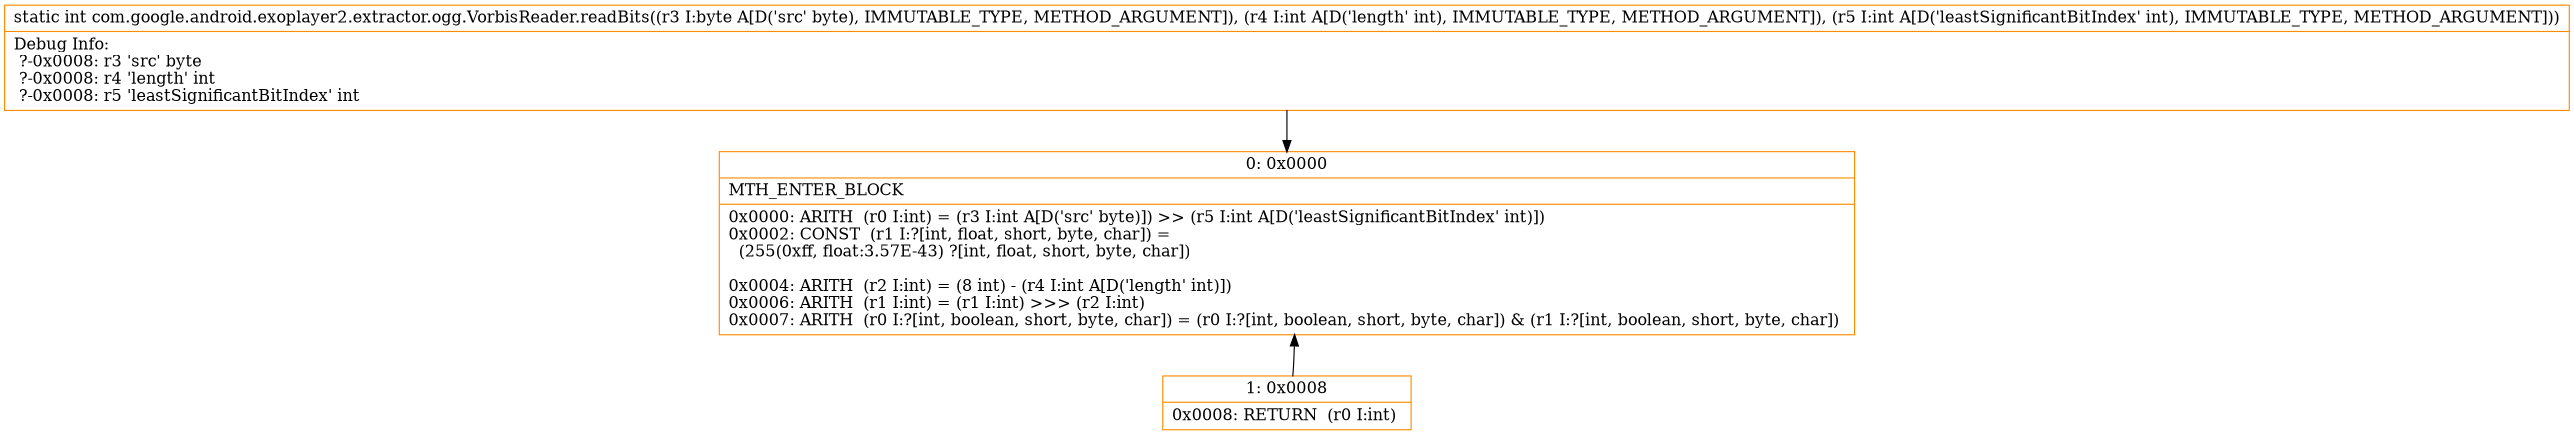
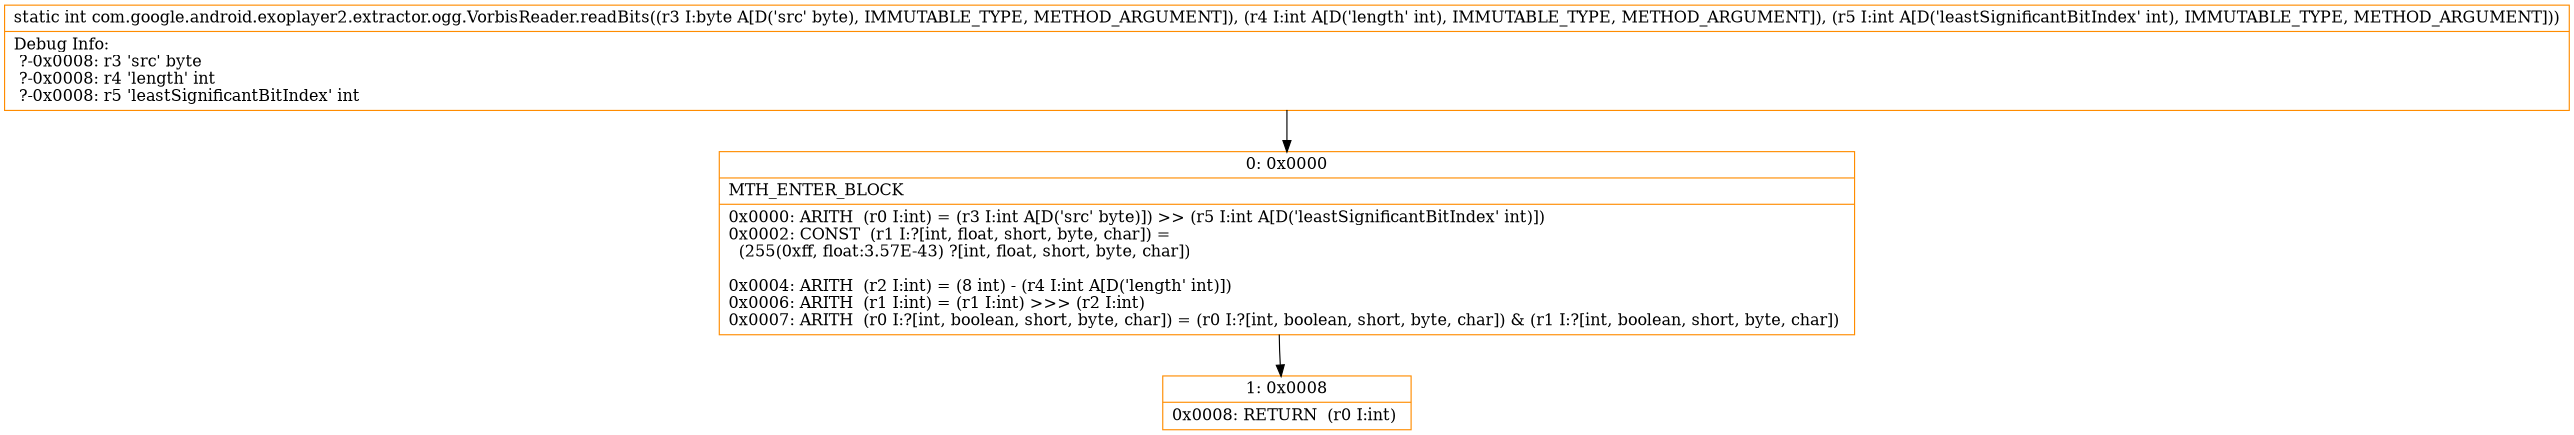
  digraph {
    node [shape=record color=darkorange]
    n1 [label="{0\:\ 0x0000|MTH_ENTER_BLOCK\l|0x0000: ARITH  (r0 I:int) = (r3 I:int A[D('src' byte)]) \>\> (r5 I:int A[D('leastSignificantBitIndex' int)]) \l0x0002: CONST  (r1 I:?[int, float, short, byte, char]) = \l  (255(0xff, float:3.57E\-43) ?[int, float, short, byte, char])\l \l0x0004: ARITH  (r2 I:int) = (8 int) \- (r4 I:int A[D('length' int)]) \l0x0006: ARITH  (r1 I:int) = (r1 I:int) \>\>\> (r2 I:int) \l0x0007: ARITH  (r0 I:?[int, boolean, short, byte, char]) = (r0 I:?[int, boolean, short, byte, char]) & (r1 I:?[int, boolean, short, byte, char]) \l}"]
    n2 [label="{1\:\ 0x0008|0x0008: RETURN  (r0 I:int) \l}"]
    n3 [label="{static int com.google.android.exoplayer2.extractor.ogg.VorbisReader.readBits((r3 I:byte A[D('src' byte), IMMUTABLE_TYPE, METHOD_ARGUMENT]), (r4 I:int A[D('length' int), IMMUTABLE_TYPE, METHOD_ARGUMENT]), (r5 I:int A[D('leastSignificantBitIndex' int), IMMUTABLE_TYPE, METHOD_ARGUMENT]))  | Debug Info:\l  ?\-0x0008: r3 'src' byte\l  ?\-0x0008: r4 'length' int\l  ?\-0x0008: r5 'leastSignificantBitIndex' int\l}"]
-   n2 -> n1
+   n1 -> n2
    n3 -> n1
  }
